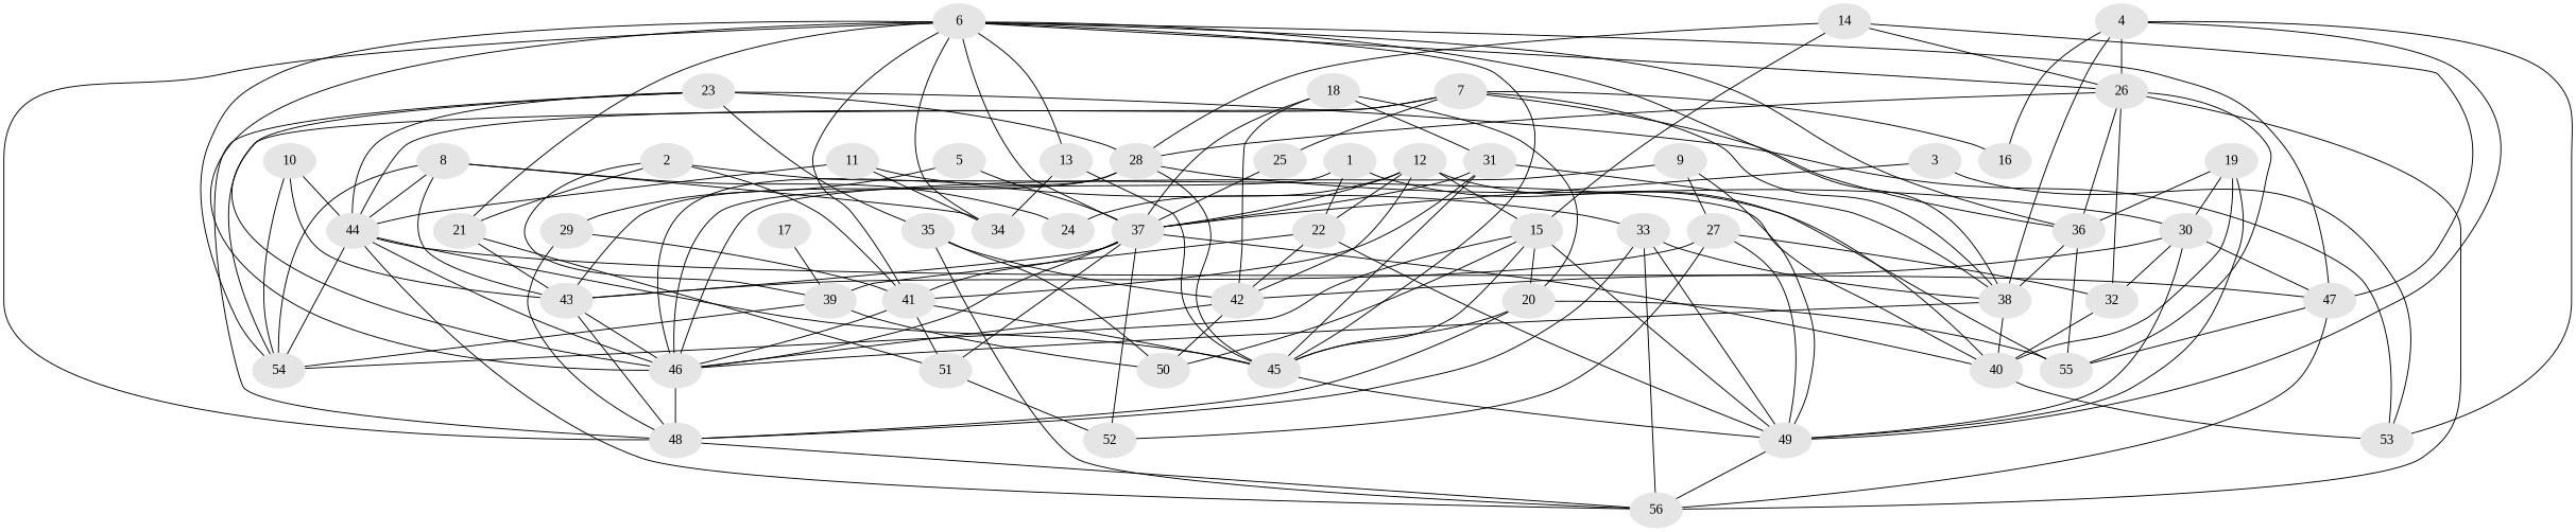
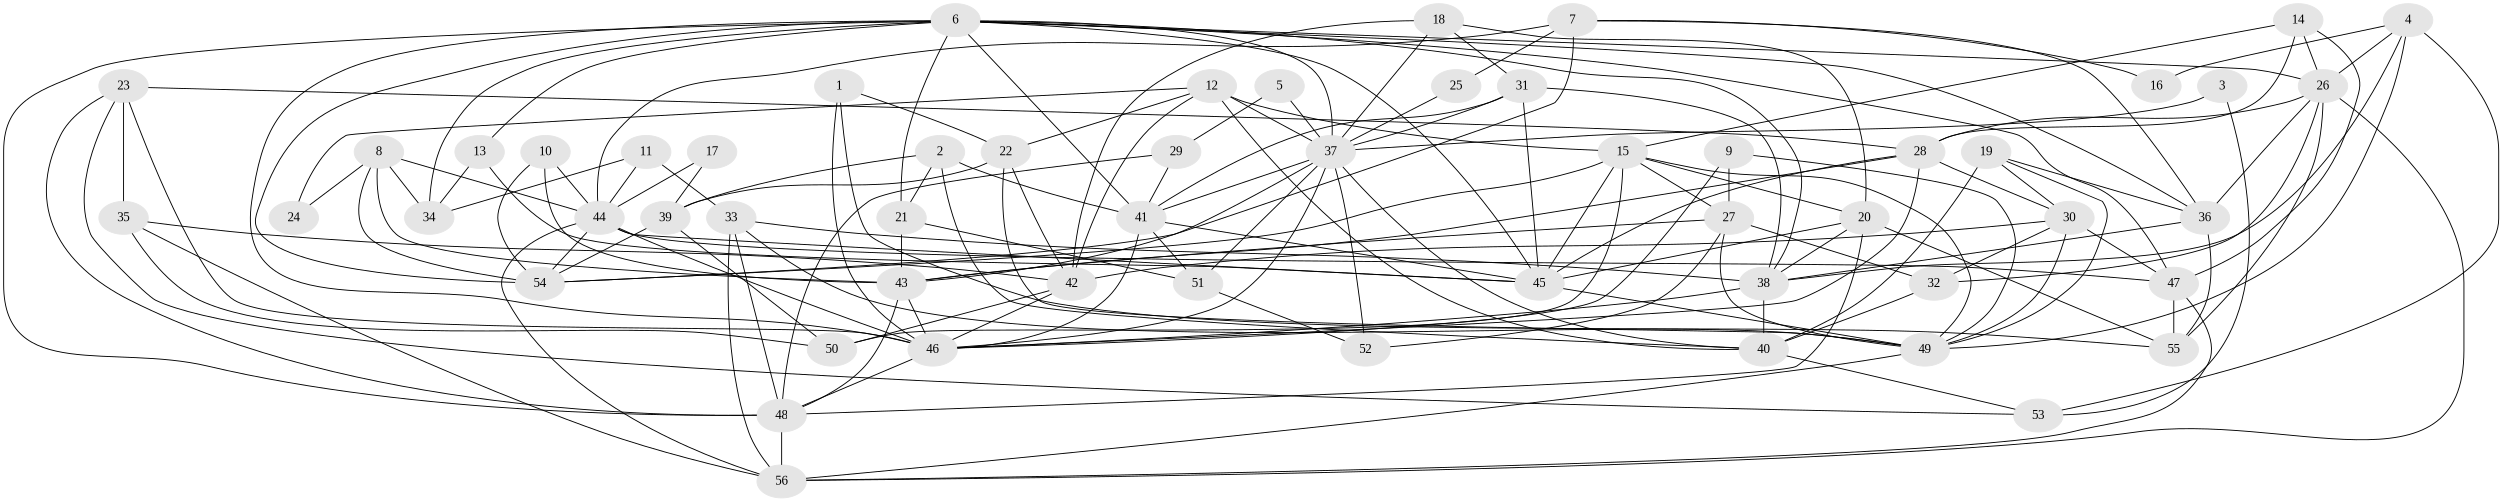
  graph {
    fontname="Liberation Serif"
    node [color=gray90 fontname="Liberation Serif" style=filled]
    edge [fontname="Liberation Serif" weight=1.0]
    1
    22
    46
    55
    39
    49
    42
    48
    2
    21
    40
    41
    43
    51
    54
    50
    53
    45
    3
    37
    52
    4
    16
    26
    38
    36
    28
    32
    56
    5
    29
    6
    13
    34
    47
    7
    25
    44
    8
    24
    9
    27
    10
    11
    33
    12
    15
    20
    14
    30
    17
    18
    31
    19
    23
    35
    1 -- 22
    1 -- 46
    1 -- 55
    22 -- 39
    22 -- 49
    22 -- 42
    46 -- 48
    39 -- 54
    39 -- 50 [weight=2.0]
    49 -- 56
    42 -- 46
    42 -- 50
    48 -- 56 [weight=2.0]
    2 -- 39
    2 -- 21
    2 -- 40
    2 -- 41
    21 -- 43
    21 -- 51
    40 -- 53
    41 -- 46
    41 -- 51
    41 -- 45 [weight=2.0]
    43 -- 46
    43 -- 48
    51 -- 52
    45 -- 49
    3 -- 53
    3 -- 37
    37 -- 46
    37 -- 40
    37 -- 41
    37 -- 43
    37 -- 51
    37 -- 52
    4 -- 49
    4 -- 53
    4 -- 16
    4 -- 26
    4 -- 38
    26 -- 55
    26 -- 36
    26 -- 28
    26 -- 32
    26 -- 56 [weight=2.0]
    38 -- 46
    38 -- 40
    36 -- 55
    36 -- 38
    28 -- 46
    28 -- 43
    28 -- 45
    28 -- 30
    32 -- 40
    5 -- 37
    5 -- 29
    29 -- 48
    29 -- 41
    6 -- 46 [weight=2.0]
    6 -- 48
    6 -- 21
    6 -- 41
    6 -- 54
    6 -- 45
    6 -- 37
    6 -- 26
    6 -- 38
    6 -- 36
    6 -- 13
    6 -- 34
    6 -- 47
    13 -- 45
    13 -- 34
    47 -- 55
    47 -- 56
    7 -- 54
    7 -- 16
-   7 -- 38
+   20 -- 38
    7 -- 36
    7 -- 25
    7 -- 44
    25 -- 37
    44 -- 46
    44 -- 54
    44 -- 45
    44 -- 56
    44 -- 47
    8 -- 43
    8 -- 54
    8 -- 34
    8 -- 44
    8 -- 24
    9 -- 46
    9 -- 49
    9 -- 27
    27 -- 49
    27 -- 43 [weight=2.0]
    27 -- 52
    27 -- 32
    10 -- 43
    10 -- 54
    10 -- 44
    11 -- 34
    11 -- 44
    11 -- 33
    33 -- 49
    33 -- 48
    33 -- 38
    33 -- 56 [weight=2.0]
    12 -- 22
    12 -- 42
    12 -- 40
    12 -- 37
    12 -- 24
    12 -- 15
    15 -- 49
    15 -- 54
    15 -- 50
    15 -- 45 [weight=2.0]
+   15 -- 27
    15 -- 20
    20 -- 55
    20 -- 48
    20 -- 45
    14 -- 26
    14 -- 28
    14 -- 47
    14 -- 15
    30 -- 49
    30 -- 42 [weight=2.0]
    30 -- 32
    30 -- 47
    17 -- 39
-   23 -- 44
+   17 -- 44
    18 -- 42
    18 -- 37
    18 -- 20
    18 -- 31
    31 -- 41
    31 -- 45
    31 -- 37
    31 -- 38
    19 -- 49
    19 -- 40
    19 -- 36
    19 -- 30
    23 -- 46
    23 -- 48
    23 -- 53
    23 -- 28
    23 -- 35
    35 -- 42
    35 -- 50
    35 -- 56
  }
